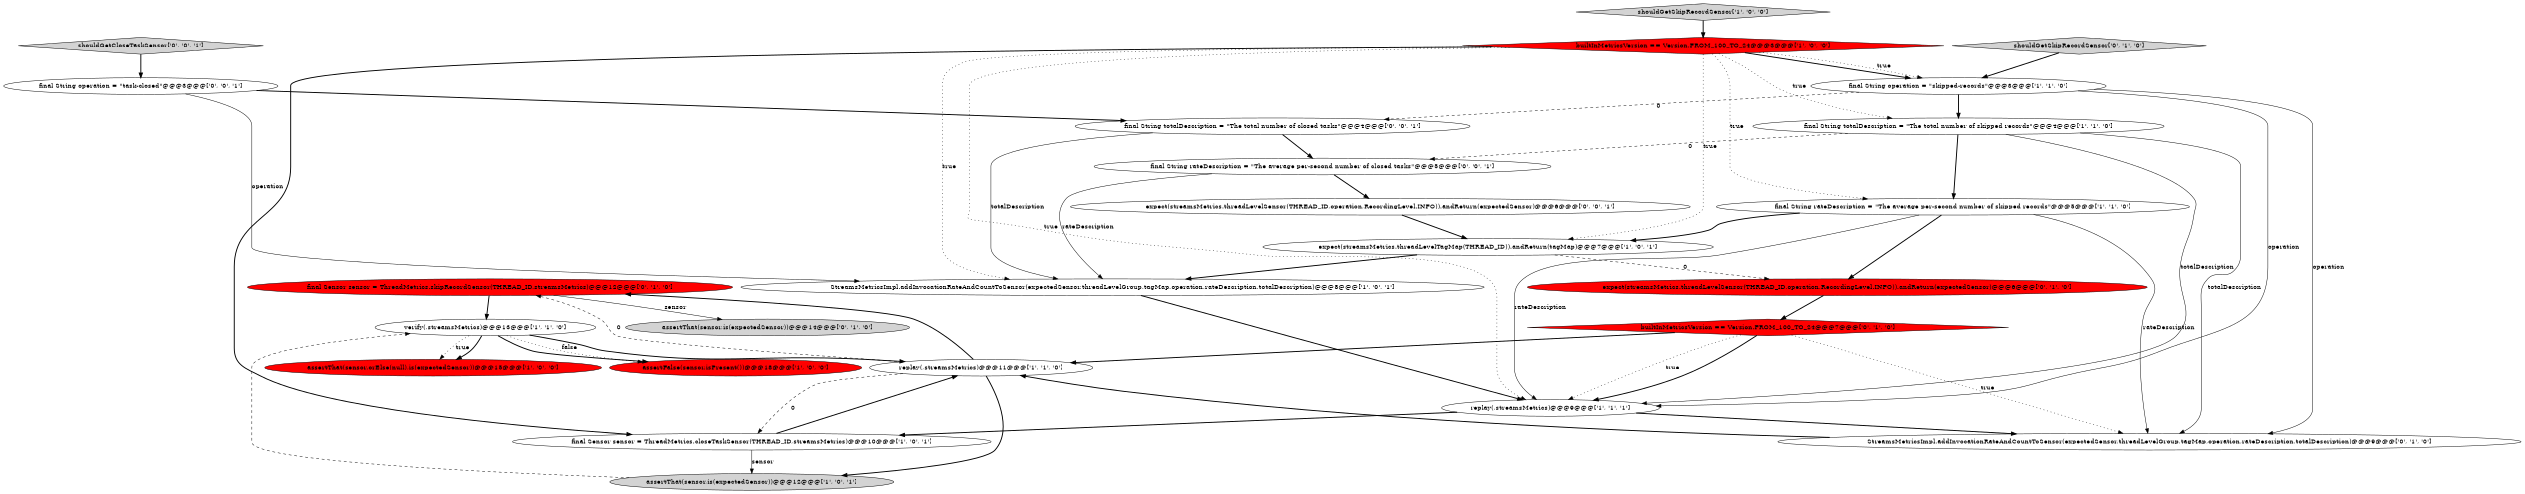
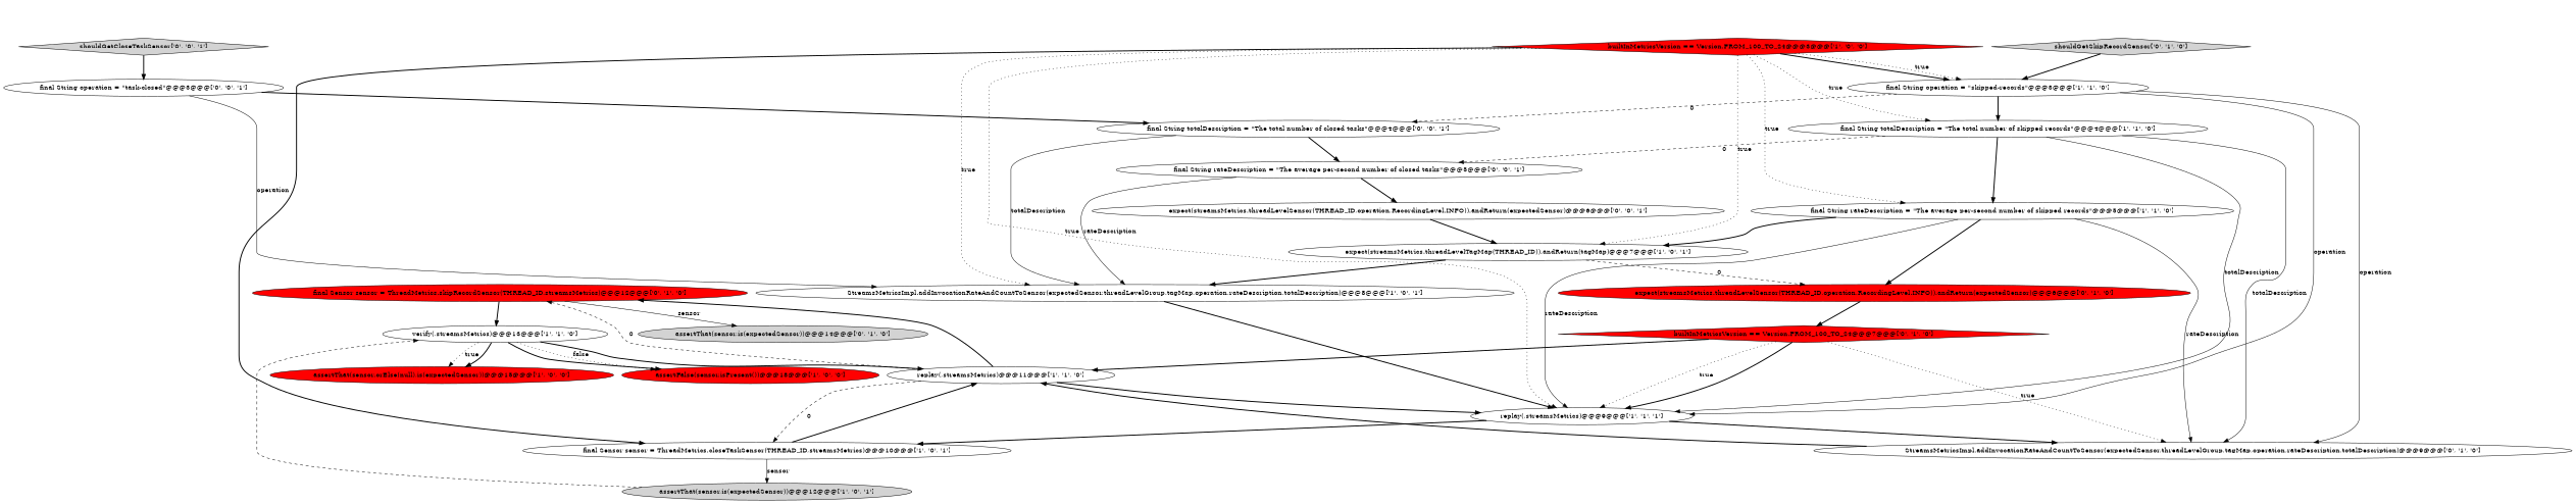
  digraph {
    node [fillcolor=white shape=ellipse style=filled]
    edge [style=bold]
    n1 [fillcolor=red label="final Sensor sensor = ThreadMetrics.skipRecordSensor(THREAD_ID,streamsMetrics)@@@12@@@['0', '1', '0']"]
    n2 [label="verify(,streamsMetrics)@@@13@@@['1', '1', '0']"]
    n3 [fillcolor=lightgray label="assertThat(sensor,is(expectedSensor))@@@14@@@['0', '1', '0']"]
    n4 [fillcolor=red label="assertFalse(sensor.isPresent())@@@18@@@['1', '0', '0']"]
    n5 [fillcolor=red label="assertThat(sensor.orElse(null),is(expectedSensor))@@@15@@@['1', '0', '0']"]
    n6 [label="replay(,streamsMetrics)@@@11@@@['1', '1', '0']"]
    n7 [label="final String operation = \"skipped-records\"@@@3@@@['1', '1', '0']"]
    n8 [label="StreamsMetricsImpl.addInvocationRateAndCountToSensor(expectedSensor,threadLevelGroup,tagMap,operation,rateDescription,totalDescription)@@@9@@@['0', '1', '0']"]
    n9 [label="final String totalDescription = \"The total number of skipped records\"@@@4@@@['1', '1', '0']"]
    n10 [label="replay(,streamsMetrics)@@@9@@@['1', '1', '1']"]
    n11 [label="final String totalDescription = \"The total number of closed tasks\"@@@4@@@['0', '0', '1']"]
    n12 [label="final String rateDescription = \"The average per-second number of skipped records\"@@@5@@@['1', '1', '0']"]
    n13 [label="final String rateDescription = \"The average per-second number of closed tasks\"@@@5@@@['0', '0', '1']"]
    n14 [label="final Sensor sensor = ThreadMetrics.closeTaskSensor(THREAD_ID,streamsMetrics)@@@10@@@['1', '0', '1']"]
    n15 [label="StreamsMetricsImpl.addInvocationRateAndCountToSensor(expectedSensor,threadLevelGroup,tagMap,operation,rateDescription,totalDescription)@@@8@@@['1', '0', '1']"]
-   n16 [fillcolor=lightgray label="shouldGetSkipRecordSensor['1', '0', '0']" shape=diamond]
    n17 [fillcolor=red label="builtInMetricsVersion == Version.FROM_100_TO_24@@@3@@@['1', '0', '0']" shape=diamond]
    n18 [label="expect(streamsMetrics.threadLevelTagMap(THREAD_ID)).andReturn(tagMap)@@@7@@@['1', '0', '1']"]
    n19 [fillcolor=red label="builtInMetricsVersion == Version.FROM_100_TO_24@@@7@@@['0', '1', '0']" shape=diamond]
    n20 [fillcolor=lightgray label="assertThat(sensor,is(expectedSensor))@@@12@@@['1', '0', '1']"]
    n21 [label="final String operation = \"task-closed\"@@@3@@@['0', '0', '1']"]
    n22 [fillcolor=red label="expect(streamsMetrics.threadLevelSensor(THREAD_ID,operation,RecordingLevel.INFO)).andReturn(expectedSensor)@@@6@@@['0', '1', '0']"]
    n23 [label="expect(streamsMetrics.threadLevelSensor(THREAD_ID,operation,RecordingLevel.INFO)).andReturn(expectedSensor)@@@6@@@['0', '0', '1']"]
    n24 [fillcolor=lightgray label="shouldGetSkipRecordSensor['0', '1', '0']" shape=diamond]
    n25 [fillcolor=lightgray label="shouldGetCloseTaskSensor['0', '0', '1']" shape=diamond]
    n1 -> n2
    n1 -> n3 [label=sensor style=solid]
    n2 -> n4 [label=false style=dotted]
    n2 -> n4
    n2 -> n5 [label=true style=dotted]
    n2 -> n5
    n2 -> n6
    n6 -> n1 [label=0 style=dashed]
    n6 -> n1
    n6 -> n14 [label=0 style=dashed]
-   n6 -> n20
+   n6 -> n10
    n7 -> n8 [label=operation style=solid]
    n7 -> n9
    n7 -> n10 [label=operation style=solid]
    n7 -> n11 [label=0 style=dashed]
    n8 -> n6
    n9 -> n8 [label=totalDescription style=solid]
    n9 -> n10 [label=totalDescription style=solid]
    n9 -> n12
    n9 -> n13 [label=0 style=dashed]
    n10 -> n8
    n10 -> n14
    n11 -> n13
    n11 -> n15 [label=totalDescription style=solid]
    n12 -> n8 [label=rateDescription style=solid]
    n12 -> n10 [label=rateDescription style=solid]
    n12 -> n18
    n12 -> n22
    n13 -> n15 [label=rateDescription style=solid]
    n13 -> n23
    n14 -> n6
    n14 -> n20 [label=sensor style=solid]
    n15 -> n10
-   n16 -> n17
    n17 -> n7
    n17 -> n7 [label=true style=dotted]
    n17 -> n9 [label=true style=dotted]
    n17 -> n10 [label=true style=dotted]
    n17 -> n12 [label=true style=dotted]
    n17 -> n14
    n17 -> n15 [label=true style=dotted]
    n17 -> n18 [label=true style=dotted]
    n18 -> n15
    n18 -> n22 [label=0 style=dashed]
    n19 -> n6
    n19 -> n8 [label=true style=dotted]
    n19 -> n10 [label=true style=dotted]
    n19 -> n10
    n20 -> n2 [style=dashed]
    n21 -> n11
    n21 -> n15 [label=operation style=solid]
    n22 -> n19
    n23 -> n18
    n24 -> n7
    n25 -> n21
  }
